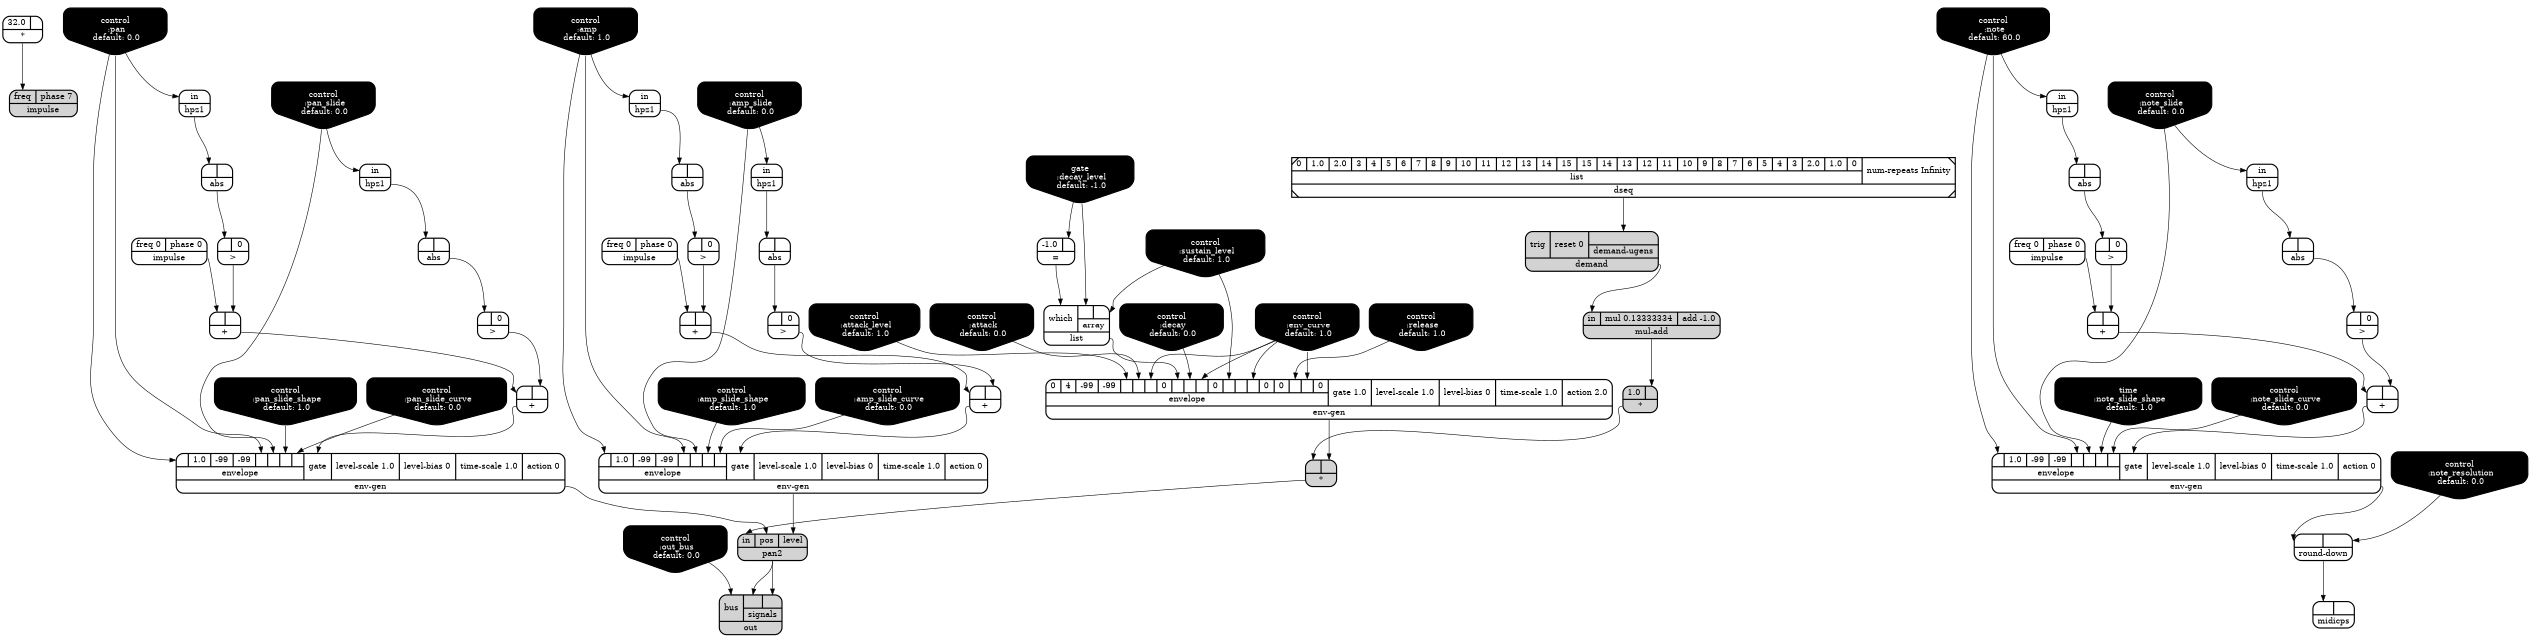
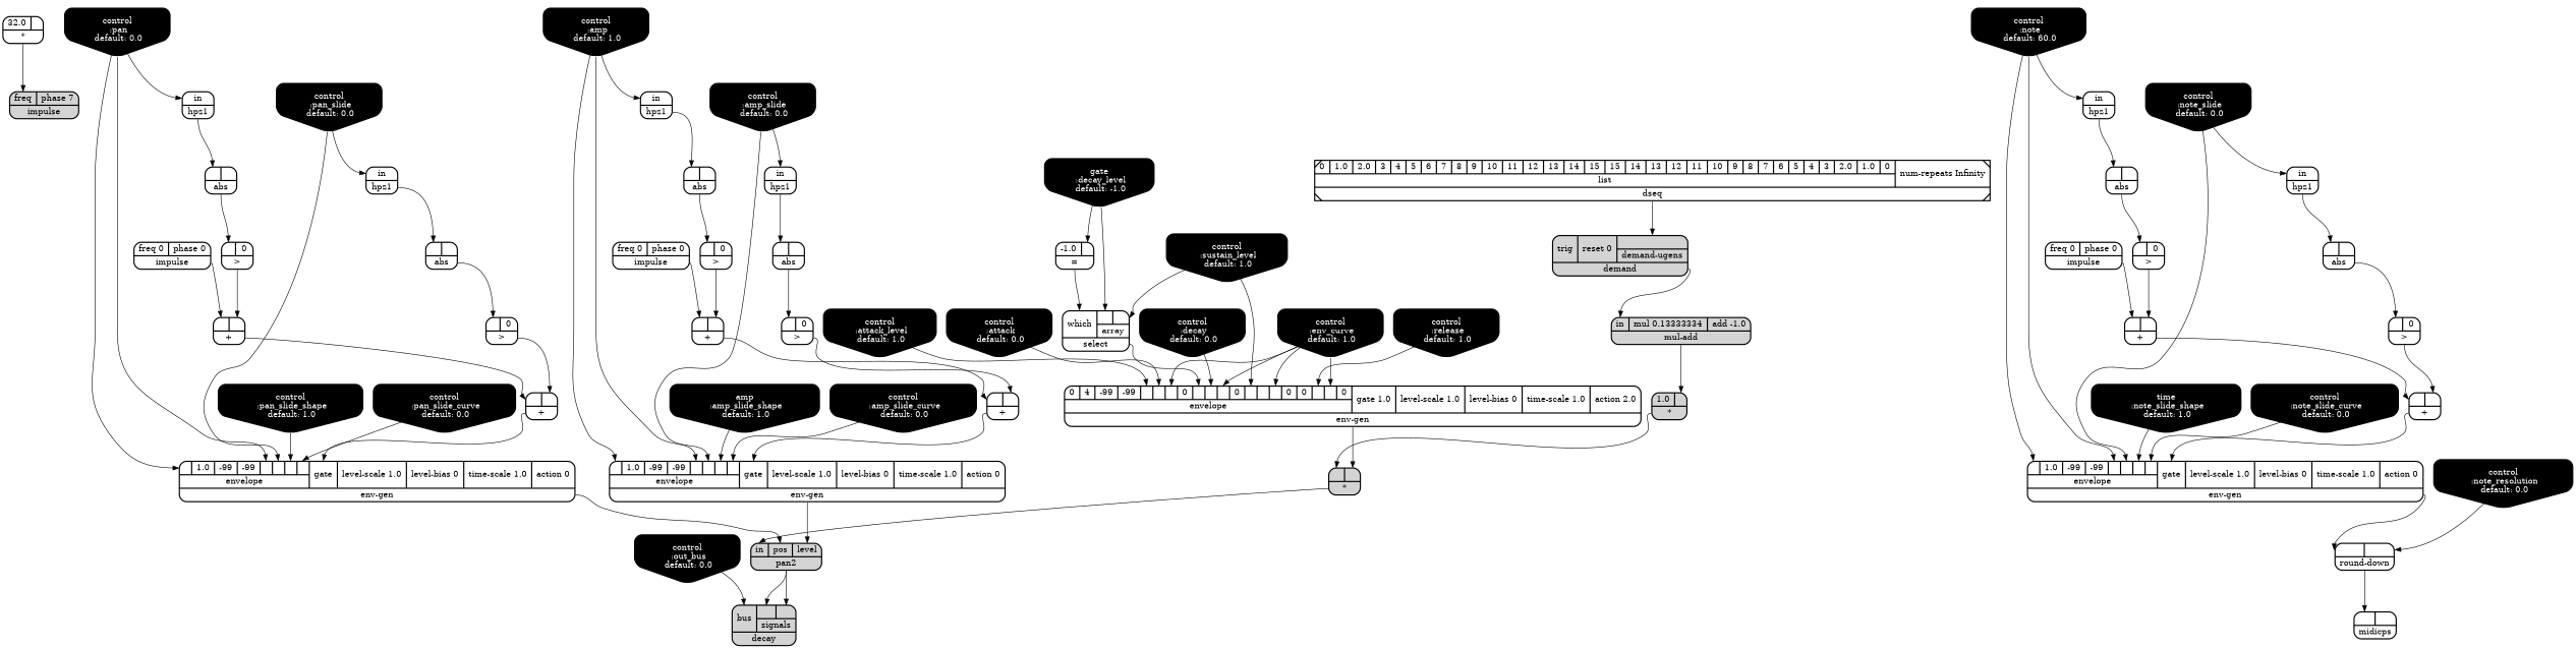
  digraph {
    node [rankdir=LR shape=record style="bold, rounded"]
    edge [headport=a tailport=__UG_NAME__]
    n1 [label="{{ <a> 32.0|<b> } |<__UG_NAME__>* }"]
    n2 [label="{{ <freq> freq|<phase> phase 7} |<__UG_NAME__>impulse }" style="filled, bold, rounded"]
    n3 [label="{{ <a> 1.0|<b> } |<__UG_NAME__>* }" style="filled, bold, rounded"]
    n4 [label="{{ <a> |<b> } |<__UG_NAME__>* }" style="filled, bold, rounded"]
    n5 [label="{{ <in> in|<pos> pos|<level> level} |<__UG_NAME__>pan2 }" style="filled, bold, rounded"]
-   n6 [label="{{ <bus> bus|{{<signals___pan2___0>|<signals___pan2___1>}|signals}} |<__UG_NAME__>out }" style="filled, bold, rounded"]
+   n6 [label="{{ <bus> bus|{{<signals___pan2___0>|<signals___pan2___1>}|signals}} |<__UG_NAME__>decay }" style="filled, bold, rounded"]
    n7 [label="{{ <a> |<b> } |<__UG_NAME__>+ }"]
    n8 [label="{{ <a> |<b> } |<__UG_NAME__>+ }"]
    n9 [label="{{ {{<envelope___control___0>|1.0|-99|-99|<envelope___control___4>|<envelope___control___5>|<envelope___control___6>|<envelope___control___7>}|envelope}|<gate> gate|<level____scale> level-scale 1.0|<level____bias> level-bias 0|<time____scale> time-scale 1.0|<action> action 0} |<__UG_NAME__>env-gen }"]
    n10 [label="{{ <a> |<b> } |<__UG_NAME__>round-down }"]
    n11 [label="{{ <a> |<b> } |<__UG_NAME__>+ }"]
    n12 [label="{{ <a> |<b> } |<__UG_NAME__>+ }"]
    n13 [label="{{ {{<envelope___control___0>|1.0|-99|-99|<envelope___control___4>|<envelope___control___5>|<envelope___control___6>|<envelope___control___7>}|envelope}|<gate> gate|<level____scale> level-scale 1.0|<level____bias> level-bias 0|<time____scale> time-scale 1.0|<action> action 0} |<__UG_NAME__>env-gen }"]
    n14 [label="{{ <a> |<b> } |<__UG_NAME__>+ }"]
    n15 [label="{{ <a> |<b> } |<__UG_NAME__>+ }"]
    n16 [label="{{ {{<envelope___control___0>|1.0|-99|-99|<envelope___control___4>|<envelope___control___5>|<envelope___control___6>|<envelope___control___7>}|envelope}|<gate> gate|<level____scale> level-scale 1.0|<level____bias> level-bias 0|<time____scale> time-scale 1.0|<action> action 0} |<__UG_NAME__>env-gen }"]
    n17 [label="{{ <a> -1.0|<b> } |<__UG_NAME__>= }"]
-   n18 [label="{{ <which> which|{{<array___control___0>|<array___control___1>}|array}} |<__UG_NAME__>list }"]
+   n18 [label="{{ <which> which|{{<array___control___0>|<array___control___1>}|array}} |<__UG_NAME__>select }"]
    n19 [label="{{ {{0|4|-99|-99|<envelope___control___4>|<envelope___control___5>|<envelope___control___6>|0|<envelope___select___8>|<envelope___control___9>|<envelope___control___10>|0|<envelope___control___12>|<envelope___control___13>|<envelope___control___14>|0|0|<envelope___control___17>|<envelope___control___18>|0}|envelope}|<gate> gate 1.0|<level____scale> level-scale 1.0|<level____bias> level-bias 0|<time____scale> time-scale 1.0|<action> action 2.0} |<__UG_NAME__>env-gen }"]
    n20 [label="{{ <a> |<b> 0} |<__UG_NAME__>\> }"]
    n21 [label="{{ <a> |<b> 0} |<__UG_NAME__>\> }"]
    n22 [label="{{ <a> |<b> 0} |<__UG_NAME__>\> }"]
    n23 [label="{{ <a> |<b> 0} |<__UG_NAME__>\> }"]
    n24 [label="{{ <a> |<b> 0} |<__UG_NAME__>\> }"]
    n25 [label="{{ <a> |<b> 0} |<__UG_NAME__>\> }"]
    n26 [label="{{ <a> |<b> } |<__UG_NAME__>abs }"]
    n27 [label="{{ <a> |<b> } |<__UG_NAME__>abs }"]
    n28 [label="{{ <a> |<b> } |<__UG_NAME__>abs }"]
    n29 [label="{{ <a> |<b> } |<__UG_NAME__>abs }"]
    n30 [label="{{ <a> |<b> } |<__UG_NAME__>abs }"]
    n31 [label="{{ <a> |<b> } |<__UG_NAME__>abs }"]
    n32 [fillcolor=black fontcolor=white label="control\n :note\n default: 60.0" shape=invhouse style="rounded, filled, bold" rankdir=""]
    n33 [label="{{ <in> in} |<__UG_NAME__>hpz1 }"]
    n34 [fillcolor=black fontcolor=white label="control\n :note_slide\n default: 0.0" shape=invhouse style="rounded, filled, bold" rankdir=""]
    n35 [label="{{ <in> in} |<__UG_NAME__>hpz1 }"]
    n36 [fillcolor=black fontcolor=white label="time\n :note_slide_shape\n default: 1.0" shape=invhouse style="rounded, filled, bold" rankdir=""]
    n37 [fillcolor=black fontcolor=white label="control\n :note_slide_curve\n default: 0.0" shape=invhouse style="rounded, filled, bold" rankdir=""]
    n38 [fillcolor=black fontcolor=white label="control\n :note_resolution\n default: 0.0" shape=invhouse style="rounded, filled, bold" rankdir=""]
    n39 [label="{{ <a> |<b> } |<__UG_NAME__>midicps }"]
    n40 [fillcolor=black fontcolor=white label="control\n :amp\n default: 1.0" shape=invhouse style="rounded, filled, bold" rankdir=""]
    n41 [label="{{ <in> in} |<__UG_NAME__>hpz1 }"]
    n42 [fillcolor=black fontcolor=white label="control\n :amp_slide\n default: 0.0" shape=invhouse style="rounded, filled, bold" rankdir=""]
    n43 [label="{{ <in> in} |<__UG_NAME__>hpz1 }"]
-   n44 [fillcolor=black fontcolor=white label="control\n :amp_slide_shape\n default: 1.0" shape=invhouse style="rounded, filled, bold" rankdir=""]
+   n44 [fillcolor=black fontcolor=white label="amp\n :amp_slide_shape\n default: 1.0" shape=invhouse style="rounded, filled, bold" rankdir=""]
    n45 [fillcolor=black fontcolor=white label="control\n :amp_slide_curve\n default: 0.0" shape=invhouse style="rounded, filled, bold" rankdir=""]
    n46 [fillcolor=black fontcolor=white label="control\n :pan\n default: 0.0" shape=invhouse style="rounded, filled, bold" rankdir=""]
    n47 [label="{{ <in> in} |<__UG_NAME__>hpz1 }"]
    n48 [fillcolor=black fontcolor=white label="control\n :pan_slide\n default: 0.0" shape=invhouse style="rounded, filled, bold" rankdir=""]
    n49 [label="{{ <in> in} |<__UG_NAME__>hpz1 }"]
    n50 [fillcolor=black fontcolor=white label="control\n :pan_slide_shape\n default: 1.0" shape=invhouse style="rounded, filled, bold" rankdir=""]
    n51 [fillcolor=black fontcolor=white label="control\n :pan_slide_curve\n default: 0.0" shape=invhouse style="rounded, filled, bold" rankdir=""]
    n52 [fillcolor=black fontcolor=white label="control\n :attack\n default: 0.0" shape=invhouse style="rounded, filled, bold" rankdir=""]
    n53 [fillcolor=black fontcolor=white label="control\n :decay\n default: 0.0" shape=invhouse style="rounded, filled, bold" rankdir=""]
    n54 [fillcolor=black fontcolor=white label="control\n :release\n default: 1.0" shape=invhouse style="rounded, filled, bold" rankdir=""]
    n55 [fillcolor=black fontcolor=white label="control\n :attack_level\n default: 1.0" shape=invhouse style="rounded, filled, bold" rankdir=""]
    n56 [fillcolor=black fontcolor=white label="gate\n :decay_level\n default: -1.0" shape=invhouse style="rounded, filled, bold" rankdir=""]
    n57 [fillcolor=black fontcolor=white label="control\n :sustain_level\n default: 1.0" shape=invhouse style="rounded, filled, bold" rankdir=""]
    n58 [fillcolor=black fontcolor=white label="control\n :env_curve\n default: 1.0" shape=invhouse style="rounded, filled, bold" rankdir=""]
    n59 [fillcolor=black fontcolor=white label="control\n :out_bus\n default: 0.0" shape=invhouse style="rounded, filled, bold" rankdir=""]
    n60 [label="{{ <trig> trig|<reset> reset 0|{{<demand____ugens___dseq___0>}|demand-ugens}} |<__UG_NAME__>demand }" style="filled, bold, rounded"]
    n61 [label="{{ <in> in|<mul> mul 0.13333334|<add> add -1.0} |<__UG_NAME__>mul-add }" style="filled, bold, rounded"]
    n62 [label="{{ {{0|1.0|2.0|3|4|5|6|7|8|9|10|11|12|13|14|15|15|14|13|12|11|10|9|8|7|6|5|4|3|2.0|1.0|0}|list}|<num____repeats> num-repeats Infinity} |<__UG_NAME__>dseq }" style="bold, diagonals"]
    n63 [label="{{ <freq> freq 0|<phase> phase 0} |<__UG_NAME__>impulse }"]
    n64 [label="{{ <freq> freq 0|<phase> phase 0} |<__UG_NAME__>impulse }"]
    n65 [label="{{ <freq> freq 0|<phase> phase 0} |<__UG_NAME__>impulse }"]
    n1 -> n2 [headport=freq]
    n3 -> n4
    n4 -> n5 [headport=in]
    n5 -> n6 [headport=signals___pan2___0]
    n5 -> n6 [headport=signals___pan2___1]
    n7 -> n8
    n8 -> n9 [headport=gate]
    n9 -> n10
    n10 -> n39
    n11 -> n12
    n12 -> n13 [headport=gate]
    n13 -> n5 [headport=pos]
    n14 -> n15
    n15 -> n16 [headport=gate]
    n16 -> n5 [headport=level]
    n17 -> n18 [headport=which]
    n18 -> n19 [headport=envelope___select___8]
    n19 -> n4 [headport=b]
    n20 -> n7 [headport=b]
    n21 -> n8 [headport=b]
    n22 -> n11 [headport=b]
    n23 -> n12 [headport=b]
    n24 -> n14 [headport=b]
    n25 -> n15 [headport=b]
    n26 -> n20
    n27 -> n21
    n28 -> n22
    n29 -> n23
    n30 -> n24
    n31 -> n25
    n32 -> n9 [headport=envelope___control___0]
    n32 -> n9 [headport=envelope___control___4]
    n32 -> n33 [headport=in]
    n33 -> n26
    n34 -> n9 [headport=envelope___control___5]
    n34 -> n35 [headport=in]
    n35 -> n27
    n36 -> n9 [headport=envelope___control___6]
    n37 -> n9 [headport=envelope___control___7]
    n38 -> n10 [headport=b]
    n40 -> n16 [headport=envelope___control___0]
    n40 -> n16 [headport=envelope___control___4]
    n40 -> n41 [headport=in]
    n41 -> n30
    n42 -> n16 [headport=envelope___control___5]
    n42 -> n43 [headport=in]
    n43 -> n31
    n44 -> n16 [headport=envelope___control___6]
    n45 -> n16 [headport=envelope___control___7]
    n46 -> n13 [headport=envelope___control___0]
    n46 -> n13 [headport=envelope___control___4]
    n46 -> n47 [headport=in]
    n47 -> n28
    n48 -> n13 [headport=envelope___control___5]
    n48 -> n49 [headport=in]
    n49 -> n29
    n50 -> n13 [headport=envelope___control___6]
    n51 -> n13 [headport=envelope___control___7]
    n52 -> n19 [headport=envelope___control___5]
    n53 -> n19 [headport=envelope___control___9]
    n54 -> n19 [headport=envelope___control___17]
    n55 -> n19 [headport=envelope___control___4]
    n56 -> n17 [headport=b]
    n56 -> n18 [headport=array___control___0]
    n57 -> n18 [headport=array___control___1]
    n57 -> n19 [headport=envelope___control___12]
    n58 -> n19 [headport=envelope___control___6]
    n58 -> n19 [headport=envelope___control___10]
    n58 -> n19 [headport=envelope___control___14]
    n58 -> n19 [headport=envelope___control___18]
    n59 -> n6 [headport=bus]
    n60 -> n61 [headport=in]
    n61 -> n3 [headport=b]
    n62 -> n60 [headport=demand____ugens___dseq___0]
    n63 -> n7
    n64 -> n11
    n65 -> n14
  }
